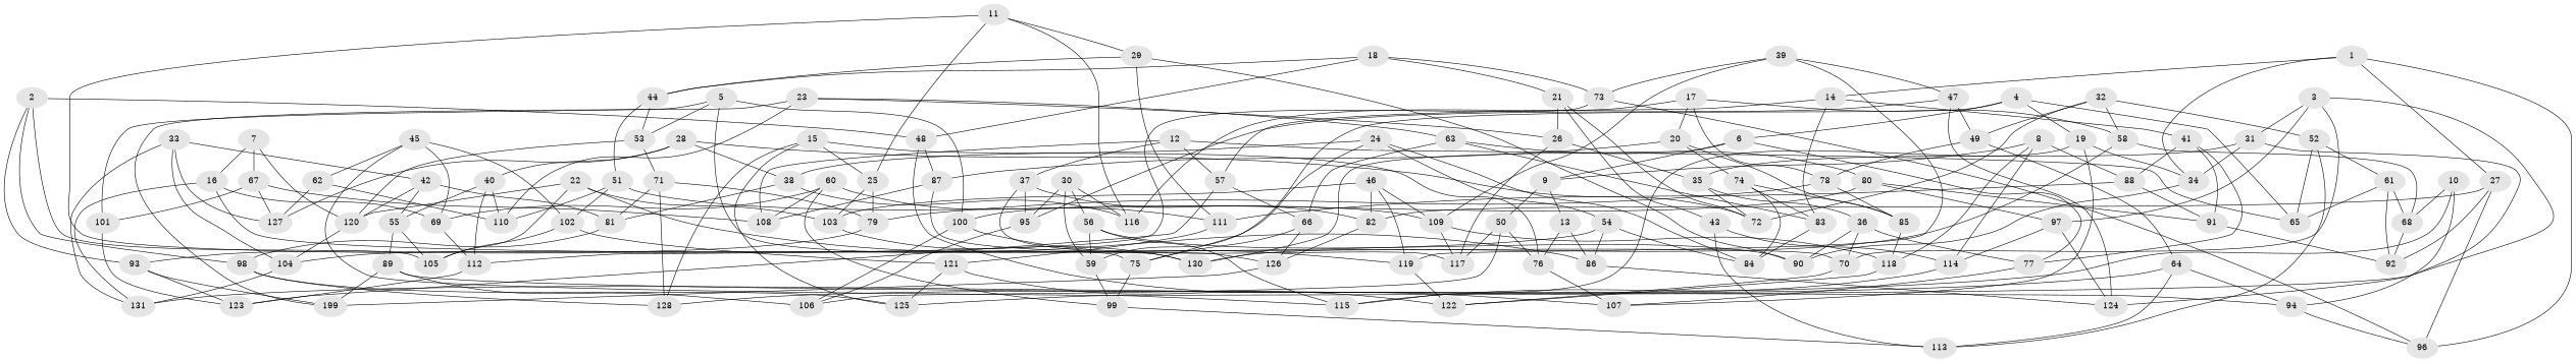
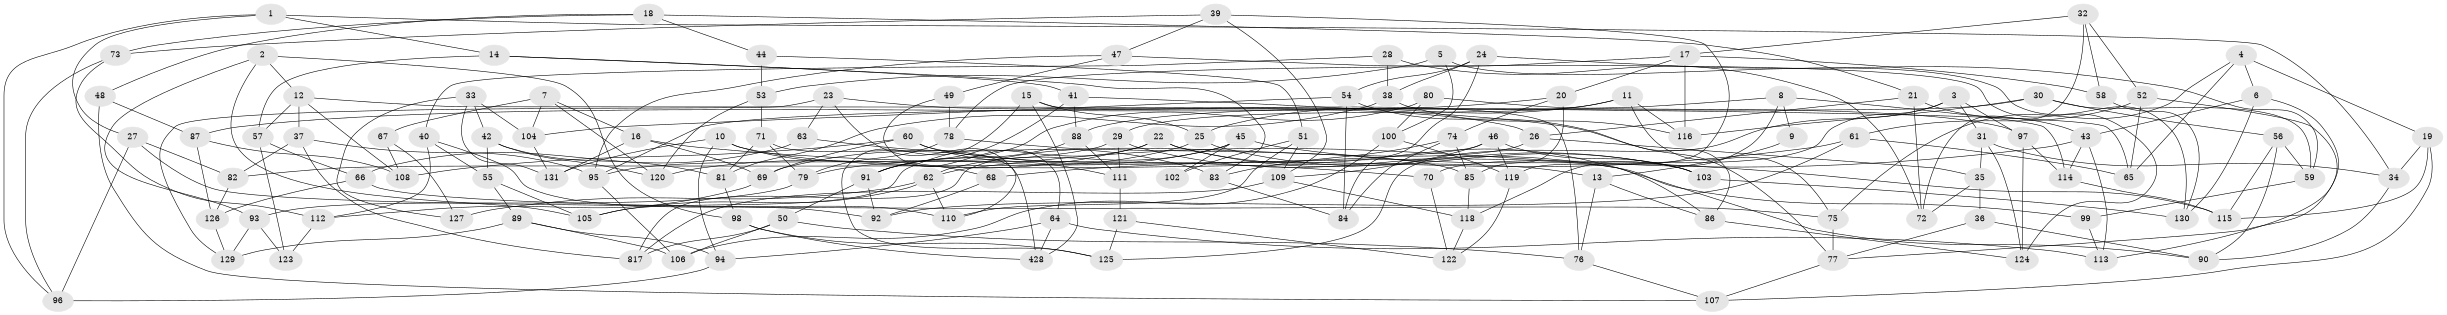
  graph {
    node [color=gray90 style=filled]
    1
    14
    27
    34
    96
    57
    41
    83
    82
    92
    90
    2
    48
    93
    98
    105
    107
    87
-   129 [label=199]
+   129
    123
    125
-   128
+   128 [label=428]
    3
    31
    70
    97
    35
    124
    122
    114
    4
    6
    19
    65
    75
    130
    9
    77
    115
    99
    5
    53
    100
-   101
    120
    71
    119
    106
    13
    50
    7
    16
    67
    104
    131
    69
    108
    127
    8
    88
    118
    111
    91
    76
    86
-   117
+   117 [label=817]
    10
    68
    94
    11
    25
    29
    116
    103
    79
    44
    12
    37
    95
    66
    84
    15
    112
    17
    20
    58
    78
    74
    85
    18
    21
    73
    26
    43
    72
    51
    126
    62
    113
    22
    23
    63
    110
    80
    24
    38
    54
    59
    81
    36
    28
    40
    55
    121
    30
    56
    32
    49
    52
    64
    61
    33
    42
    39
    47
    109
    89
    102
    45
    46
    60
    1 -- 14
    1 -- 27
    1 -- 34
    1 -- 96
    14 -- 57
    14 -- 41
    14 -- 83
    27 -- 96
    27 -- 82
    27 -- 92
    34 -- 90
    57 -- 123
    57 -- 66
    41 -- 77
    41 -- 88
    41 -- 91
    83 -- 84
    82 -- 126
-   2 -- 48
+   2 -- 12
    2 -- 93
    2 -- 98
    2 -- 105
    48 -- 107
    48 -- 87
    93 -- 129
    93 -- 123
    98 -- 125
    98 -- 128
    87 -- 108
    87 -- 126
    3 -- 125
    3 -- 31
    3 -- 70
    3 -- 97
    31 -- 34
    31 -- 35
    31 -- 124
    70 -- 122
    97 -- 124
    97 -- 114
    35 -- 72
    35 -- 36
    114 -- 115
    4 -- 6
    4 -- 19
    4 -- 65
    4 -- 75
    6 -- 130
-   6 -- 9
+   6 -- 43
    6 -- 77
    19 -- 34
    19 -- 107
    19 -- 115
-   75 -- 99
+   75 -- 77
    9 -- 13
-   9 -- 50
+   91 -- 50
    77 -- 107
    99 -- 113
    5 -- 130
    5 -- 53
    5 -- 100
-   5 -- 101
    53 -- 120
    53 -- 71
    100 -- 119
    100 -- 106
-   101 -- 123
    71 -- 128
    71 -- 79
    71 -- 81
    119 -- 122
    13 -- 76
    13 -- 86
    50 -- 106
    50 -- 76
    50 -- 117
    7 -- 120
    7 -- 16
    7 -- 67
-   120 -- 104
+   7 -- 104
    16 -- 70
    16 -- 131
    16 -- 69
-   67 -- 101
    67 -- 108
    67 -- 127
    104 -- 131
    69 -- 112
    8 -- 114
    8 -- 9
    8 -- 88
    8 -- 118
    88 -- 111
    88 -- 91
    118 -- 122
    111 -- 121
    91 -- 92
    76 -- 107
    86 -- 124
+   10 -- 13
    10 -- 131
    10 -- 68
    10 -- 94
    68 -- 92
    94 -- 96
    11 -- 75
    11 -- 25
    11 -- 29
    11 -- 116
    25 -- 103
    25 -- 79
    29 -- 90
    29 -- 111
-   29 -- 44
+   29 -- 95
    103 -- 130
    79 -- 93
    44 -- 53
    44 -- 51
    12 -- 57
    12 -- 65
    12 -- 108
    12 -- 37
    37 -- 82
    37 -- 117
    37 -- 95
    95 -- 106
    66 -- 75
    66 -- 126
    15 -- 125
    15 -- 128
    15 -- 76
    15 -- 25
    112 -- 123
    17 -- 116
    17 -- 20
    17 -- 58
    17 -- 78
    20 -- 87
    20 -- 74
    20 -- 85
    58 -- 130
-   58 -- 68
    78 -- 79
    78 -- 85
    74 -- 83
    74 -- 84
    74 -- 85
    85 -- 118
    18 -- 48
    18 -- 44
    18 -- 21
    18 -- 73
    21 -- 26
    21 -- 43
    21 -- 72
    73 -- 96
    73 -- 112
    26 -- 35
    26 -- 117
    43 -- 114
+   43 -- 62
    43 -- 113
    51 -- 110
    51 -- 109
    51 -- 102
    126 -- 129
    62 -- 127
    62 -- 110
    22 -- 105
    22 -- 120
    22 -- 86
    22 -- 103
    23 -- 129
    23 -- 26
    23 -- 63
    23 -- 110
    63 -- 83
    63 -- 66
-   63 -- 80
    80 -- 97
    80 -- 100
    80 -- 91
    24 -- 84
    24 -- 38
    24 -- 54
    24 -- 59
    38 -- 116
    38 -- 81
    54 -- 104
    54 -- 86
    54 -- 84
    59 -- 99
    81 -- 98
    36 -- 90
-   36 -- 70
    36 -- 77
-   28 -- 127
    28 -- 72
    28 -- 38
    28 -- 40
    40 -- 112
    40 -- 110
    40 -- 55
    55 -- 105
    55 -- 89
    121 -- 125
    121 -- 122
    30 -- 116
    30 -- 95
    30 -- 59
    30 -- 56
    56 -- 90
    56 -- 115
    56 -- 59
    32 -- 58
    32 -- 72
-   32 -- 49
+   32 -- 17
    32 -- 52
    49 -- 78
    49 -- 64
    52 -- 65
    52 -- 113
    52 -- 61
    64 -- 128
    64 -- 94
    64 -- 113
    61 -- 92
    61 -- 65
    61 -- 68
    33 -- 104
    33 -- 131
    33 -- 127
    33 -- 42
    42 -- 120
    42 -- 81
    42 -- 55
    39 -- 119
    39 -- 73
    39 -- 47
    39 -- 109
    47 -- 124
    47 -- 95
    47 -- 49
    109 -- 118
    109 -- 117
    89 -- 129
    89 -- 106
    89 -- 94
-   102 -- 105
-   102 -- 121
+   62 -- 105
    45 -- 115
    45 -- 69
    45 -- 62
    45 -- 102
    46 -- 82
    46 -- 119
    46 -- 103
    46 -- 109
    60 -- 99
    60 -- 69
    60 -- 108
    60 -- 111
  }
